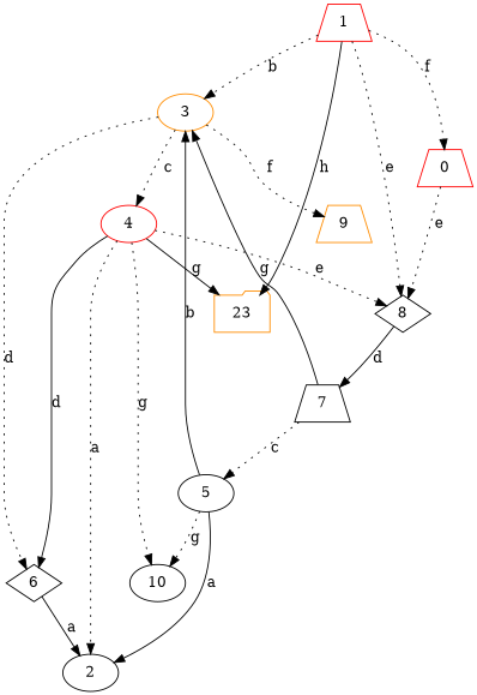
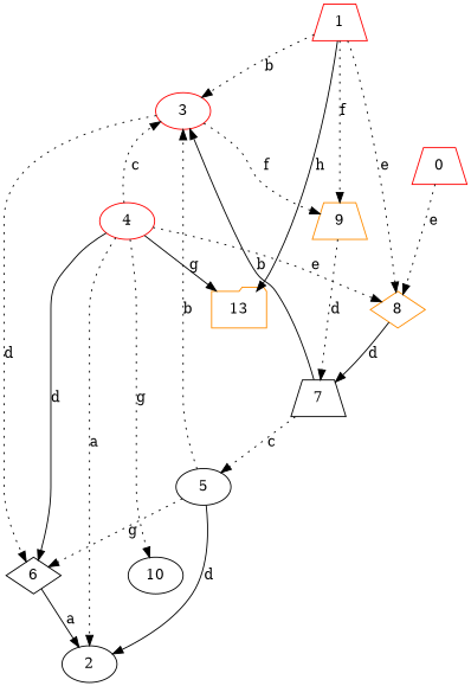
  strict digraph {
    node [color=black shape=ellipse]
    edge [style=dotted]
-   3 [color=darkorange]
+   3 [color=red]
    4 [color=red]
    6 [shape=diamond]
    9 [color=darkorange shape=trapezium]
    2
    10
-   13 [color=darkorange shape=folder label=23]
-   8 [shape=diamond]
+   13 [color=darkorange shape=folder]
+   8 [color=darkorange shape=diamond]
    5
    7 [shape=trapezium]
    0 [color=red shape=trapezium]
    1 [color=red shape=trapezium]
-   3 -> 4 [label=c]
+   4 -> 3 [label=c]
    3 -> 6 [label=d]
    3 -> 9 [label=f]
    4 -> 6 [label=d style=solid]
    4 -> 2 [label=a]
    4 -> 10 [label=g]
    4 -> 13 [label=g style=solid]
    4 -> 8 [label=e]
    6 -> 2 [label=a style=solid]
+   9 -> 7 [label=d]
    8 -> 7 [label=d style=solid]
-   5 -> 3 [label=b style=solid]
-   5 -> 2 [label=a style=solid]
-   5 -> 10 [label=g]
-   7 -> 3 [label=g style=solid]
+   5 -> 3 [label=b]
+   5 -> 2 [label=d style=solid]
+   5 -> 6 [label=g]
+   7 -> 3 [label=b style=solid]
    7 -> 5 [label=c]
    0 -> 8 [label=e]
    1 -> 3 [label=b]
-   1 -> 0 [label=f]
+   1 -> 9 [label=f]
    1 -> 13 [label=h style=solid]
    1 -> 8 [label=e]
  }
